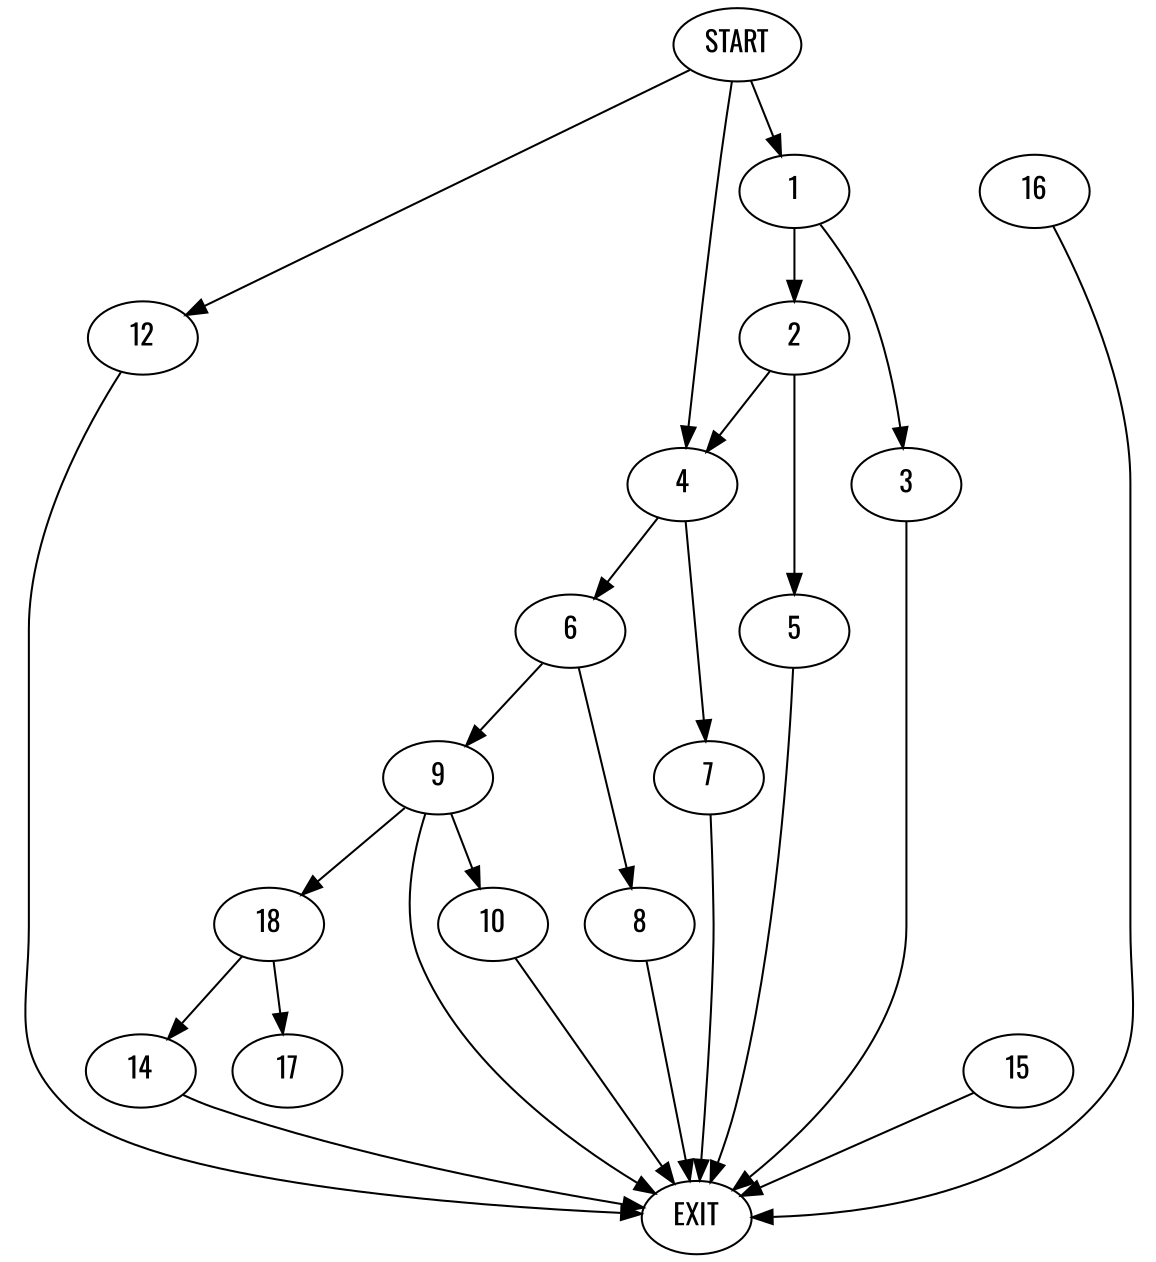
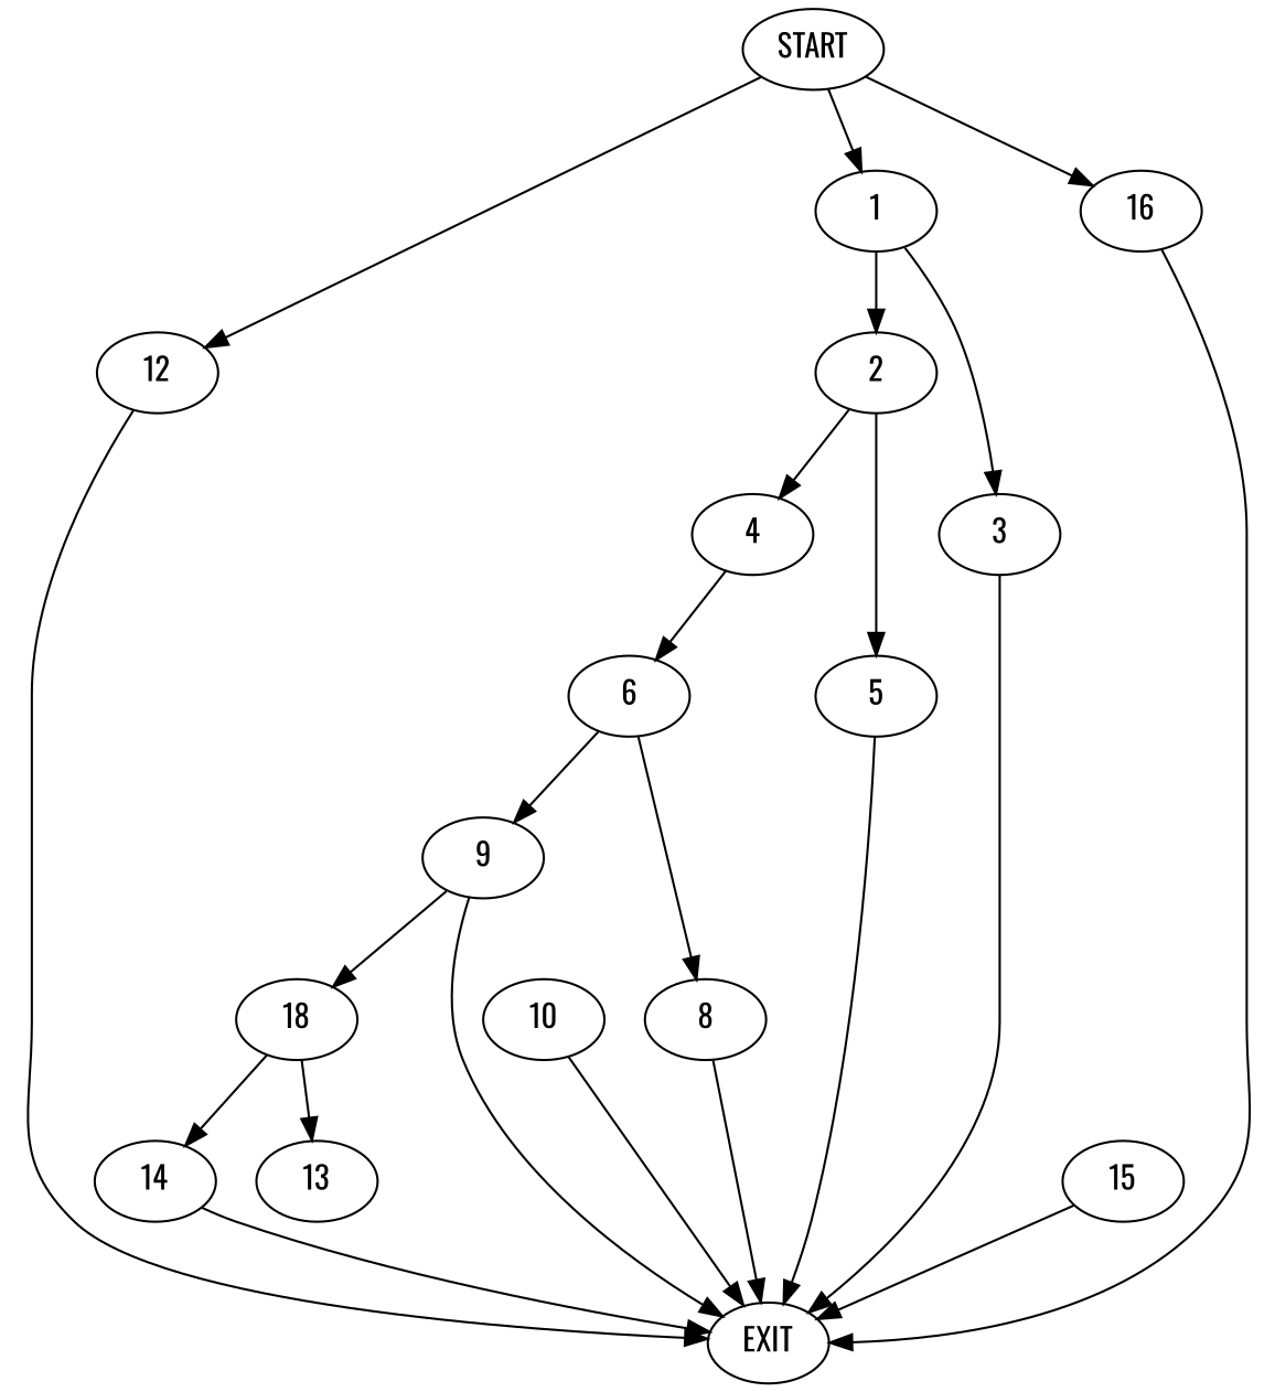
  digraph {
    fontname=Oswald
    node [fontname=Oswald]
    edge [fontname=Oswald]
    n1 [label=START]
    1
    12
    16
    2
    3
    n7 [label=EXIT]
    15
    4
    5
    6
-   7
    8
    9
    10
    n16 [label=18]
-   13 [label=17]
+   13
    14
    n1 -> 1
    n1 -> 12
-   n1 -> 4
+   n1 -> 16
    1 -> 2
    1 -> 3
    12 -> n7
    16 -> n7
    2 -> 4
    2 -> 5
    3 -> n7
    15 -> n7
    4 -> 6
-   4 -> 7
    5 -> n7
    6 -> 8
    6 -> 9
-   7 -> n7
    8 -> n7
    9 -> n7
-   9 -> 10
    9 -> n16
    10 -> n7
    n16 -> 13
    n16 -> 14
    14 -> n7
  }
